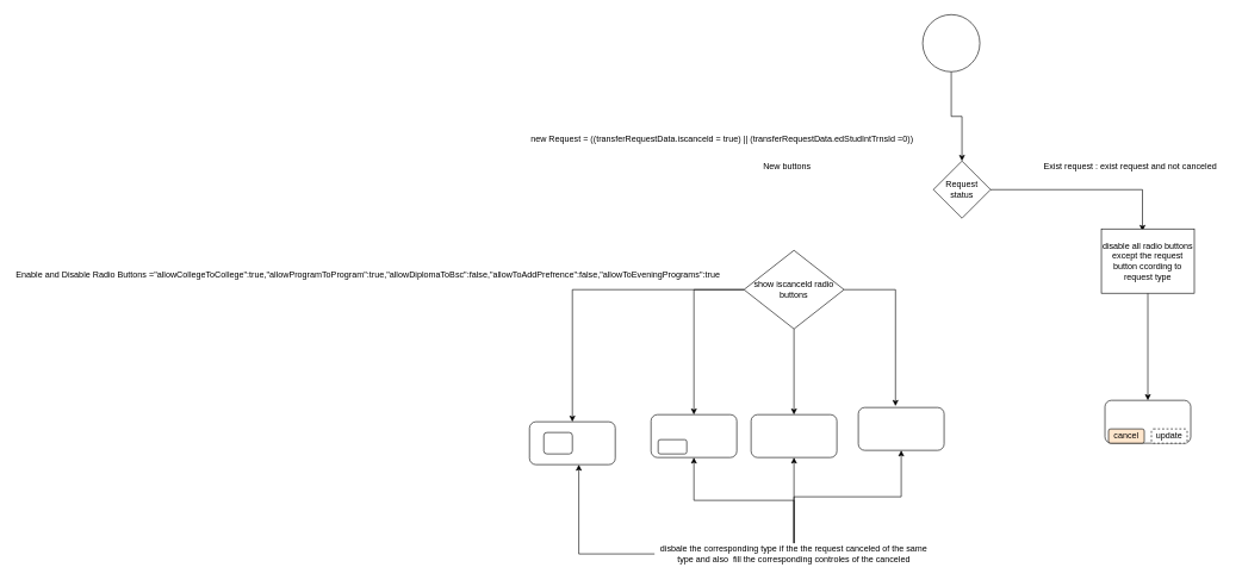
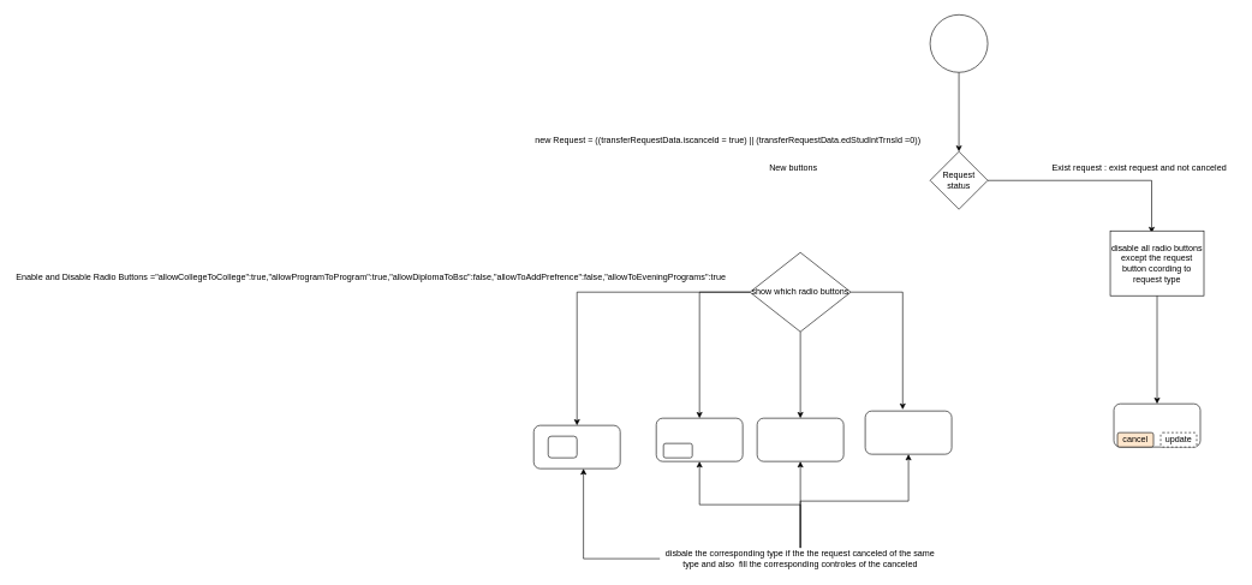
  <mxCell id="0" />
  <mxCell id="1" parent="0" />
  <mxCell id="2" style="edgeStyle=orthogonalEdgeStyle;rounded=0;orthogonalLoop=1;jettySize=auto;html=1;" edge="1" parent="1" source="3" target="5"><mxGeometry relative="1" as="geometry" /></mxCell>
  <mxCell id="3" value="" style="ellipse;whiteSpace=wrap;html=1;aspect=fixed;" vertex="1" parent="1"><mxGeometry x="1290" y="20" width="80" height="80" as="geometry" /></mxCell>
  <mxCell id="4" style="edgeStyle=orthogonalEdgeStyle;rounded=0;orthogonalLoop=1;jettySize=auto;html=1;entryX=0.442;entryY=0.033;entryDx=0;entryDy=0;entryPerimeter=0;" edge="1" parent="1" source="5" target="26"><mxGeometry relative="1" as="geometry"><mxPoint x="1600" y="330" as="targetPoint" /></mxGeometry></mxCell>
- <mxCell id="5" value="Request status" style="rhombus;whiteSpace=wrap;html=1;" vertex="1" parent="1"><mxGeometry x="1305" y="225" width="80" height="80" as="geometry" /></mxCell>
+ <mxCell id="5" value="Request status" style="rhombus;whiteSpace=wrap;html=1;" vertex="1" parent="1"><mxGeometry x="1290" y="210" width="80" height="80" as="geometry" /></mxCell>
  <mxCell id="6" value="Enable and Disable Radio Buttons =&quot;allowCollegeToCollege&quot;:true,&quot;allowProgramToProgram&quot;:true,&quot;allowDiplomaToBsc&quot;:false,&quot;allowToAddPrefrence&quot;:false,&quot;allowToEveningPrograms&quot;:true" style="text;whiteSpace=wrap;" vertex="1" parent="1"><mxGeometry x="20" y="370" width="1210" height="40" as="geometry" /></mxCell>
  <mxCell id="7" value="new Request = ((transferRequestData.iscanceld = true) || (transferRequestData.edStudIntTrnsId =0))" style="text;whiteSpace=wrap;" vertex="1" parent="1"><mxGeometry x="740" y="180" width="560" height="30" as="geometry" /></mxCell>
  <mxCell id="8" value="New buttons" style="text;html=1;align=center;verticalAlign=middle;resizable=0;points=[];autosize=1;strokeColor=none;fillColor=none;" vertex="1" parent="1"><mxGeometry x="1055" y="218" width="90" height="30" as="geometry" /></mxCell>
  <mxCell id="9" value="Exist request : exist request and not canceled" style="text;html=1;align=center;verticalAlign=middle;resizable=0;points=[];autosize=1;strokeColor=none;fillColor=none;" vertex="1" parent="1"><mxGeometry x="1445" y="218" width="270" height="30" as="geometry" /></mxCell>
  <mxCell id="10" style="edgeStyle=orthogonalEdgeStyle;rounded=0;orthogonalLoop=1;jettySize=auto;html=1;entryX=0.5;entryY=0;entryDx=0;entryDy=0;" edge="1" parent="1" source="13" target="14"><mxGeometry relative="1" as="geometry"><mxPoint x="1110" y="560" as="targetPoint" /></mxGeometry></mxCell>
  <mxCell id="11" style="edgeStyle=orthogonalEdgeStyle;rounded=0;orthogonalLoop=1;jettySize=auto;html=1;entryX=0.5;entryY=0;entryDx=0;entryDy=0;" edge="1" parent="1" source="13" target="16"><mxGeometry relative="1" as="geometry" /></mxCell>
  <mxCell id="12" style="edgeStyle=orthogonalEdgeStyle;rounded=0;orthogonalLoop=1;jettySize=auto;html=1;" edge="1" parent="1" source="13" target="17"><mxGeometry relative="1" as="geometry" /></mxCell>
- <mxCell id="13" value="show iscanceld radio buttons" style="rhombus;whiteSpace=wrap;html=1;" vertex="1" parent="1"><mxGeometry x="1040" y="350" width="140" height="110" as="geometry" /></mxCell>
+ <mxCell id="13" value="show which radio buttons" style="rhombus;whiteSpace=wrap;html=1;" vertex="1" parent="1"><mxGeometry x="1040" y="350" width="140" height="110" as="geometry" /></mxCell>
  <mxCell id="14" value="" style="rounded=1;whiteSpace=wrap;html=1;" vertex="1" parent="1"><mxGeometry x="1050" y="580" width="120" height="60" as="geometry" /></mxCell>
  <mxCell id="15" value="" style="rounded=1;whiteSpace=wrap;html=1;" vertex="1" parent="1"><mxGeometry x="1200" y="570" width="120" height="60" as="geometry" /></mxCell>
  <mxCell id="16" value="" style="rounded=1;whiteSpace=wrap;html=1;" vertex="1" parent="1"><mxGeometry x="910" y="580" width="120" height="60" as="geometry" /></mxCell>
  <mxCell id="17" value="" style="rounded=1;whiteSpace=wrap;html=1;" vertex="1" parent="1"><mxGeometry x="740" y="590" width="120" height="60" as="geometry" /></mxCell>
  <mxCell id="18" style="edgeStyle=orthogonalEdgeStyle;rounded=0;orthogonalLoop=1;jettySize=auto;html=1;entryX=0.433;entryY=-0.033;entryDx=0;entryDy=0;entryPerimeter=0;" edge="1" parent="1" source="13" target="15"><mxGeometry relative="1" as="geometry" /></mxCell>
  <mxCell id="19" value="" style="rounded=1;whiteSpace=wrap;html=1;" vertex="1" parent="1"><mxGeometry x="760" y="605" width="40" height="30" as="geometry" /></mxCell>
  <mxCell id="20" value="" style="rounded=1;whiteSpace=wrap;html=1;" vertex="1" parent="1"><mxGeometry x="920" y="615" width="40" height="20" as="geometry" /></mxCell>
  <mxCell id="21" style="edgeStyle=orthogonalEdgeStyle;rounded=0;orthogonalLoop=1;jettySize=auto;html=1;" edge="1" parent="1" source="24" target="15"><mxGeometry relative="1" as="geometry" /></mxCell>
  <mxCell id="22" style="edgeStyle=orthogonalEdgeStyle;rounded=0;orthogonalLoop=1;jettySize=auto;html=1;" edge="1" parent="1" source="24" target="14"><mxGeometry relative="1" as="geometry" /></mxCell>
  <mxCell id="23" style="edgeStyle=orthogonalEdgeStyle;rounded=0;orthogonalLoop=1;jettySize=auto;html=1;entryX=0.5;entryY=1;entryDx=0;entryDy=0;" edge="1" parent="1" source="24" target="16"><mxGeometry relative="1" as="geometry" /></mxCell>
  <mxCell id="24" value="disbale the corresponding type if the the request canceled of the same type and also&amp;nbsp; fill the corresponding controles of the canceled" style="text;html=1;align=center;verticalAlign=middle;whiteSpace=wrap;rounded=0;" vertex="1" parent="1"><mxGeometry x="915" y="760" width="390" height="30" as="geometry" /></mxCell>
  <mxCell id="25" style="edgeStyle=orthogonalEdgeStyle;rounded=0;orthogonalLoop=1;jettySize=auto;html=1;" edge="1" parent="1" source="26" target="27"><mxGeometry relative="1" as="geometry" /></mxCell>
  <mxCell id="26" value="disable all radio buttons except the request button ccording to request type" style="rounded=0;whiteSpace=wrap;html=1;" vertex="1" parent="1"><mxGeometry x="1540" y="320" width="130" height="90" as="geometry" /></mxCell>
  <mxCell id="27" value="" style="rounded=1;whiteSpace=wrap;html=1;" vertex="1" parent="1"><mxGeometry x="1545" y="560" width="120" height="60" as="geometry" /></mxCell>
  <mxCell id="28" value="update" style="rounded=1;whiteSpace=wrap;html=1;dashed=1;" vertex="1" parent="1"><mxGeometry x="1610" y="600" width="50" height="20" as="geometry" /></mxCell>
  <mxCell id="29" value="cancel" style="rounded=1;whiteSpace=wrap;html=1;fillColor=#ffe6cc;" vertex="1" parent="1"><mxGeometry x="1550" y="600" width="50" height="20" as="geometry" /></mxCell>
  <mxCell id="30" style="edgeStyle=orthogonalEdgeStyle;rounded=0;orthogonalLoop=1;jettySize=auto;html=1;entryX=0.575;entryY=1;entryDx=0;entryDy=0;entryPerimeter=0;" edge="1" parent="1" source="24" target="17"><mxGeometry relative="1" as="geometry" /></mxCell>
